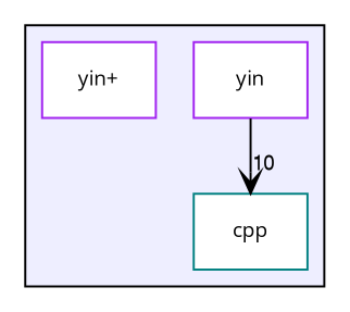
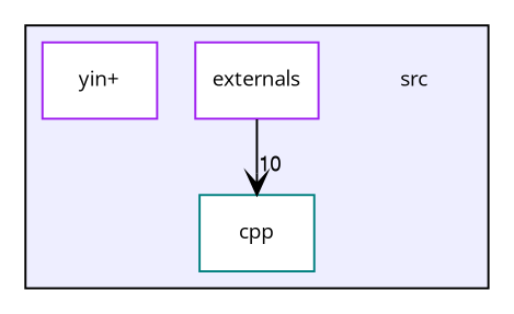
  digraph {
    compound=true
    fontname="Open Sans"
    node [fontname="Open Sans" fontsize=10 shape=box color=purple fillcolor=white style=filled]
+   n1 [label=src shape=plaintext fillcolor="" style=""]
    n2 [color=teal label=cpp]
-   n3 [label=yin]
+   n3 [label=externals]
    n4 [label="yin+"]
    subgraph cluster_1 {
      bgcolor="#eeeeff"
      pencolor=black
+     n1
      n2
      n3
      n4
    }
    n3 -> n2 [headlabel=10 labeldistance=1.5 labelfontname=FreeSans labelfontsize=10 arrowhead=vee fontname="Open Sans"]
  }
